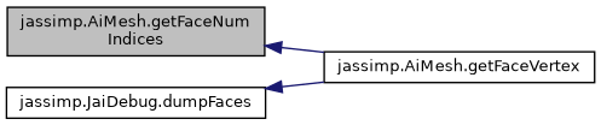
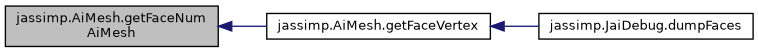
  digraph {
    rankdir=LR
    node [color=black fillcolor=white fontname=Helvetica fontsize=10 shape=record style=filled]
    edge [color=midnightblue dir=back fontname=Helvetica fontsize=10 labelfontname=Helvetica labelfontsize=10 style=solid]
-   n1 [fillcolor=grey75 fontcolor=black height=0.2 label="jassimp.AiMesh.getFaceNum\lIndices" width=0.4]
+   n1 [fillcolor=grey75 fontcolor=black height=0.2 label="jassimp.AiMesh.getFaceNum\lAiMesh" width=0.4]
    n2 [height=0.2 label="jassimp.AiMesh.getFaceVertex" width=0.4]
    n3 [height=0.2 label="jassimp.JaiDebug.dumpFaces" width=0.4]
    n1 -> n2
-   n3 -> n2
+   n2 -> n3
  }
